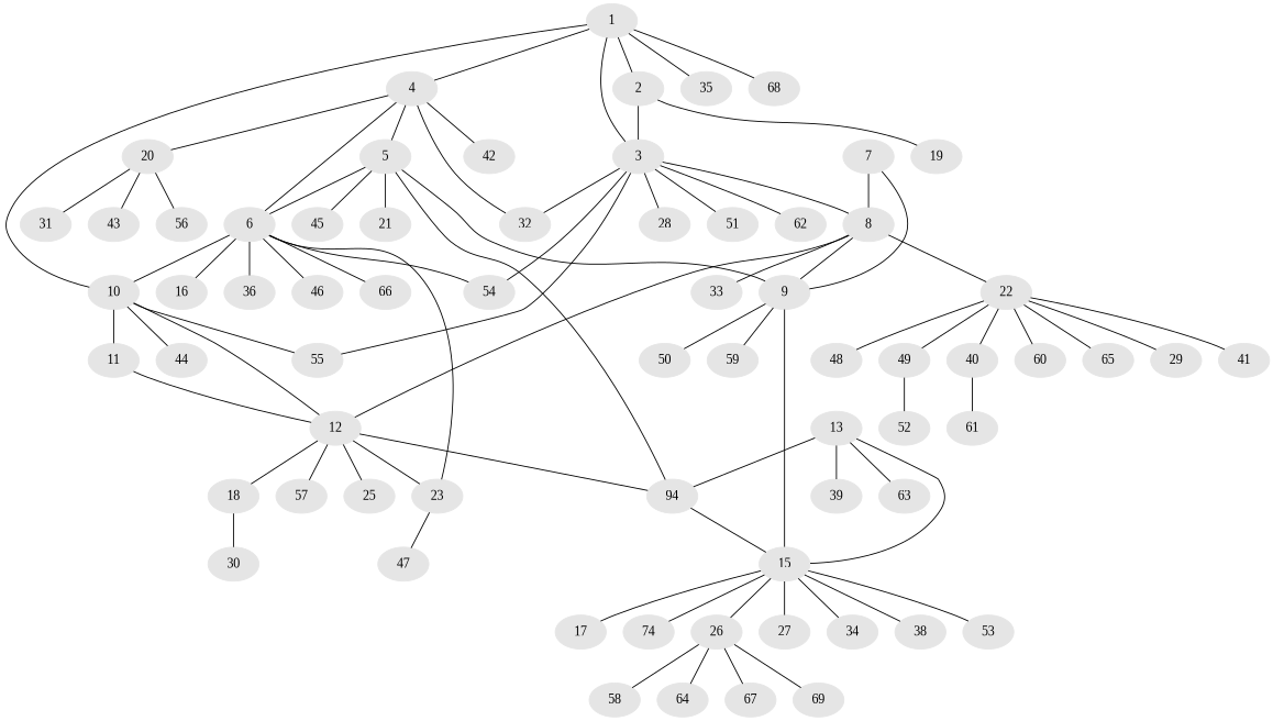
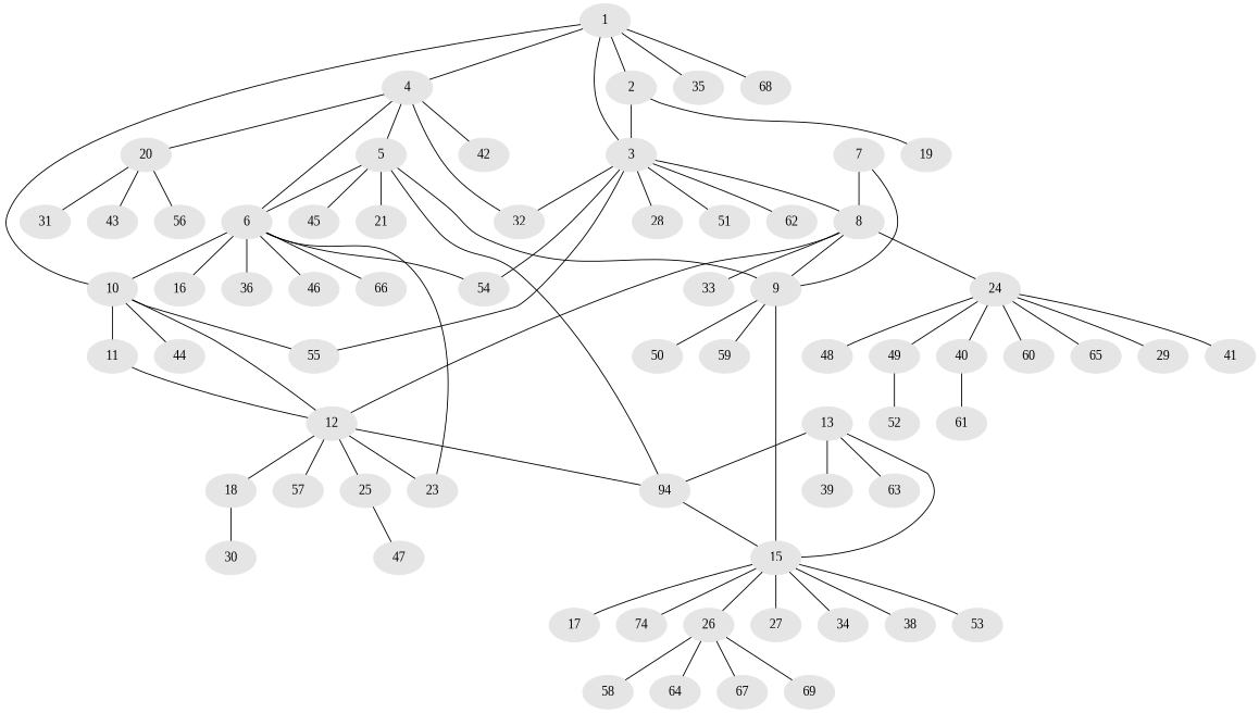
  graph {
    fontname="Liberation Serif"
    node [color=gray90 fontname="Liberation Serif" style=filled]
    edge [fontname="Liberation Serif"]
    1
    2
    3
    4
    10
    35
    68
    19
    8
    28
    32
    51
    54
    55
    62
    5
    6
    20
    42
    12
    11
    44
    9
-   22
+   22 [label=24]
    33
    15
    17
    n28 [label=74]
    26
    27
    34
    38
    53
    n34 [label=94]
    21
    45
    16
    23
    36
    46
    66
    31
    43
    56
    50
    59
    47
    7
    18
    25
    57
    29
    40
    41
    48
    49
    60
    65
    30
    13
    39
    63
    58
    64
    67
    69
    61
    52
    1 -- 2
    1 -- 3
    1 -- 4
    1 -- 10
    1 -- 35
    1 -- 68
    2 -- 3
    2 -- 19
    3 -- 8
    3 -- 28
    3 -- 32
    3 -- 51
    3 -- 54
    3 -- 55
    3 -- 62
    4 -- 32
    4 -- 5
    4 -- 6
    4 -- 20
    4 -- 42
    10 -- 55
    10 -- 12
    10 -- 11
    10 -- 44
    8 -- 12
    8 -- 9
    8 -- 22
    8 -- 33
    5 -- 6
    5 -- 9
    5 -- n34
    5 -- 21
    5 -- 45
    6 -- 10
    6 -- 54
    6 -- 16
    6 -- 23
    6 -- 36
    6 -- 46
    6 -- 66
    20 -- 31
    20 -- 43
    20 -- 56
    12 -- n34
    12 -- 23
    12 -- 18
    12 -- 25
    12 -- 57
    11 -- 12
    9 -- 15
    9 -- 50
    9 -- 59
    22 -- 29
    22 -- 40
    22 -- 41
    22 -- 48
    22 -- 49
    22 -- 60
    22 -- 65
    15 -- 17
    15 -- n28
    15 -- 26
    15 -- 27
    15 -- 34
    15 -- 38
    15 -- 53
    26 -- 58
    26 -- 64
    26 -- 67
    26 -- 69
    n34 -- 15
-   23 -- 47
+   25 -- 47
    7 -- 8
    7 -- 9
    18 -- 30
    40 -- 61
    49 -- 52
    13 -- 15
    13 -- n34
    13 -- 39
    13 -- 63
  }
